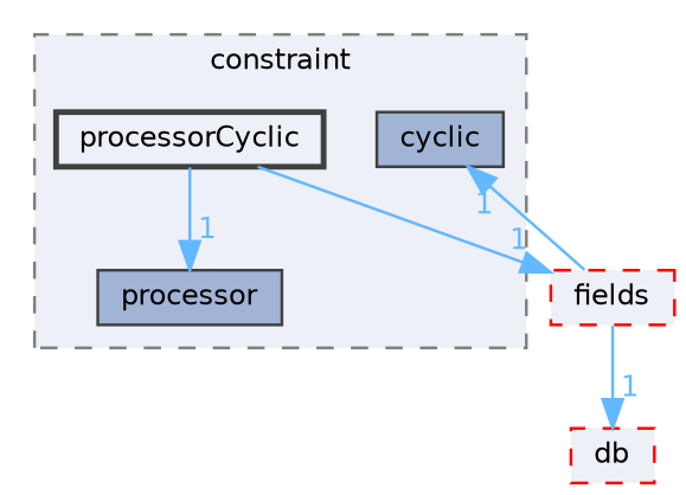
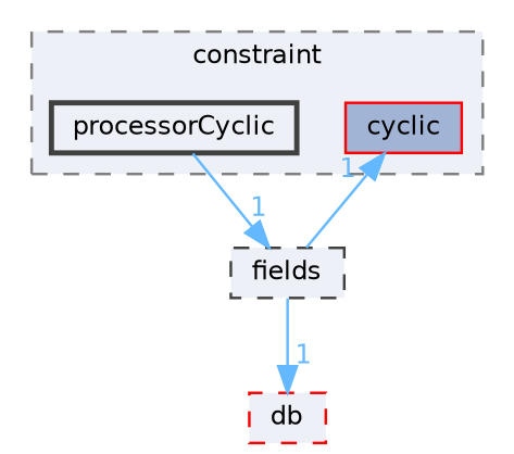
  digraph {
    compound=true
    node [color=grey25 fillcolor="#edf0f7" fontname=Helvetica fontsize=10 shape=box style=filled]
    edge [color=steelblue1 fontcolor=steelblue1 fontname=Helvetica fontsize=10 headlabel=1 labeldistance=1.5 labelfontname=Helvetica labelfontsize=10]
-   n1 [fillcolor="#a2b4d6" height=0.2 label=processor width=0.4]
-   n2 [fillcolor="#a2b4d6" height=0.2 label=cyclic width=0.4]
+   n2 [color=red fillcolor="#a2b4d6" height=0.2 label=cyclic width=0.4]
    n3 [height=0.2 label=processorCyclic style="filled,bold" width=0.4]
-   n4 [color=red height=0.2 label=fields style="filled,dashed" width=0.4]
+   n4 [height=0.2 label=fields style="filled,dashed" width=0.4]
    n5 [color=red height=0.2 label=db style="filled,dashed" width=0.4]
    subgraph cluster_1 {
      bgcolor="#edf0f7"
      fontname=Helvetica
      fontsize=10
      label=constraint
      pencolor=grey50
      style="filled,dashed"
-     n1
      n2
      n3
    }
-   n3 -> n1
    n3 -> n4
    n4 -> n2
    n4 -> n5
  }
